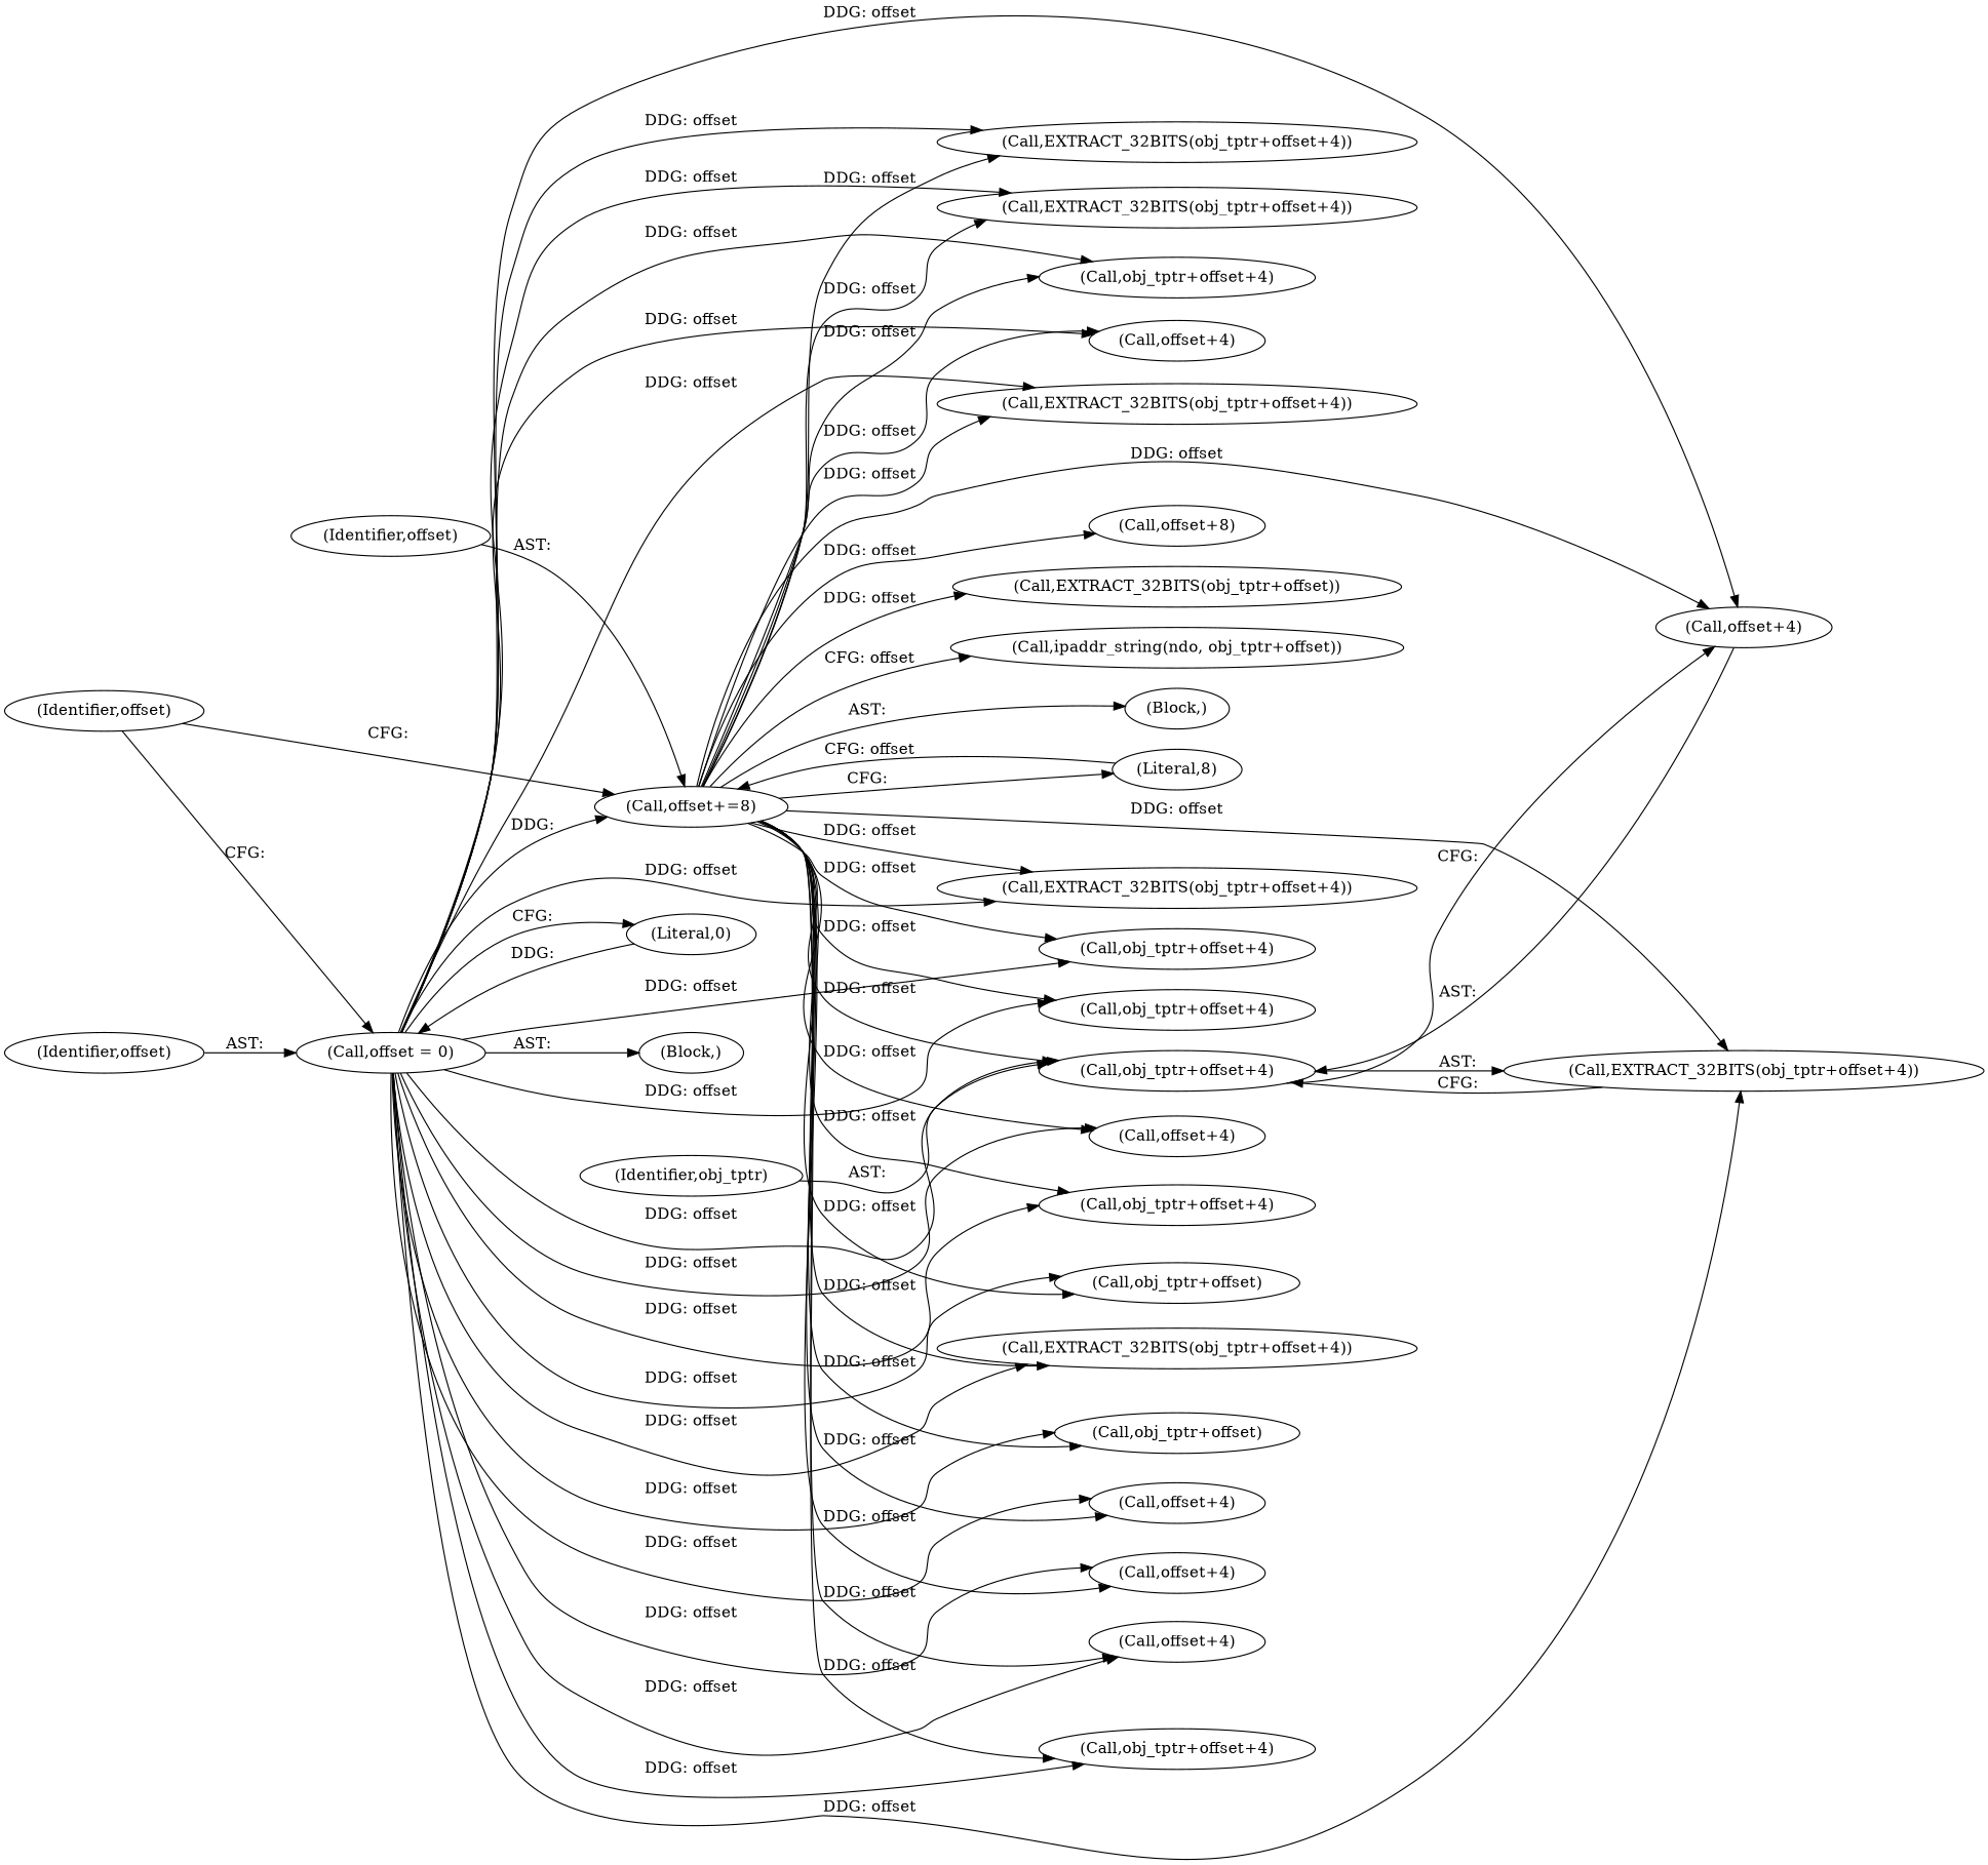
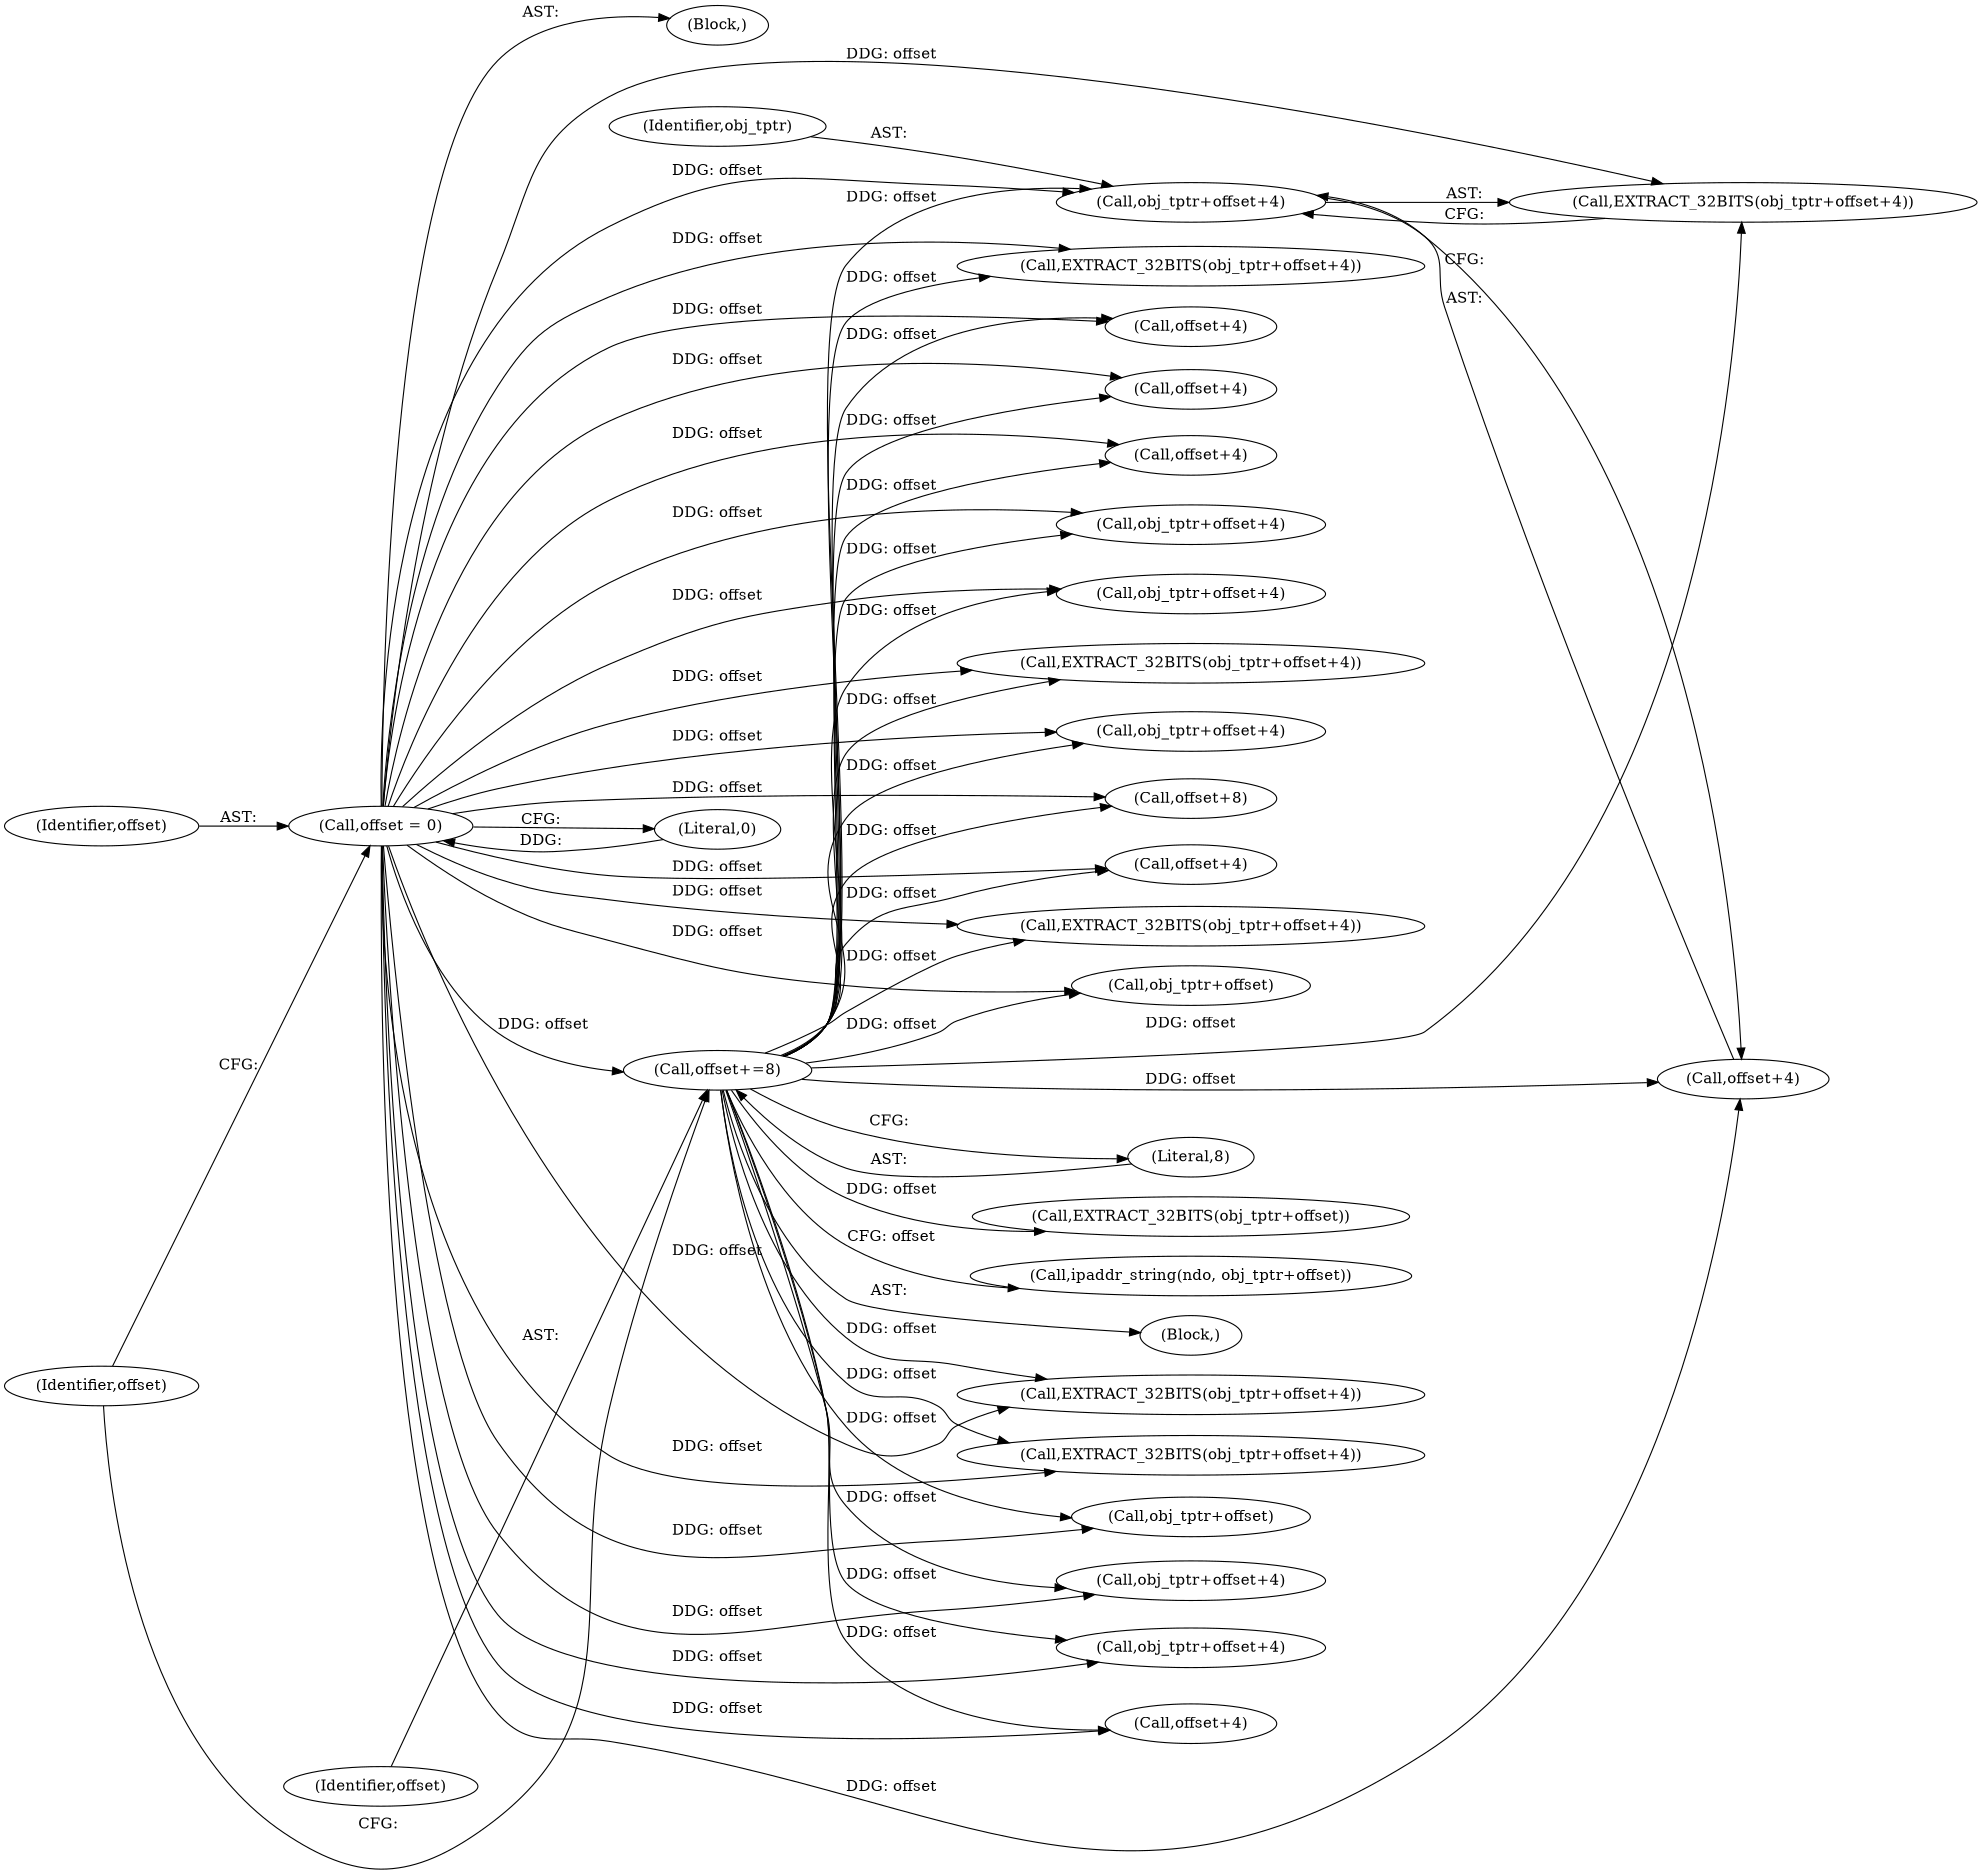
  digraph {
    rankdir=LR
    n1 [label="(Call,obj_tptr+offset+4)"]
    n2 [label="(Call,EXTRACT_32BITS(obj_tptr+offset+4))"]
    n3 [label="(Call,offset+4)"]
    n4 [label="(Call,offset = 0)"]
    n5 [label="(Call,offset+=8)"]
    n6 [label="(Call,EXTRACT_32BITS(obj_tptr+offset+4))"]
    n7 [label="(Call,offset+4)"]
    n8 [label="(Call,offset+4)"]
    n9 [label="(Literal,0)"]
    n10 [label="(Call,EXTRACT_32BITS(obj_tptr+offset+4))"]
    n11 [label="(Block,)"]
    n12 [label="(Call,obj_tptr+offset+4)"]
    n13 [label="(Call,offset+4)"]
    n14 [label="(Call,EXTRACT_32BITS(obj_tptr+offset+4))"]
    n15 [label="(Call,EXTRACT_32BITS(obj_tptr+offset+4))"]
    n16 [label="(Call,obj_tptr+offset+4)"]
    n17 [label="(Call,obj_tptr+offset+4)"]
    n18 [label="(Call,offset+4)"]
    n19 [label="(Call,obj_tptr+offset+4)"]
    n20 [label="(Call,offset+8)"]
    n21 [label="(Call,obj_tptr+offset)"]
    n22 [label="(Call,obj_tptr+offset)"]
    n23 [label="(Call,offset+4)"]
    n24 [label="(Call,obj_tptr+offset+4)"]
    n25 [label="(Call,EXTRACT_32BITS(obj_tptr+offset+4))"]
    n26 [label="(Call,EXTRACT_32BITS(obj_tptr+offset))"]
    n27 [label="(Call,ipaddr_string(ndo, obj_tptr+offset))"]
    n28 [label="(Block,)"]
    n29 [label="(Literal,8)"]
    n30 [label="(Identifier,offset)"]
    n31 [label="(Identifier,offset)"]
    n32 [label="(Identifier,offset)"]
    n33 [label="(Identifier,obj_tptr)"]
    n1 -> n2 [label="AST: "]
    n1 -> n3 [label="CFG: "]
    n2 -> n1 [label="CFG: "]
    n3 -> n1 [label="AST: "]
    n4 -> n1 [label="DDG: offset"]
    n4 -> n2 [label="DDG: offset"]
    n4 -> n3 [label="DDG: offset"]
-   n4 -> n5 [label="DDG: "]
+   n4 -> n5 [label="DDG: offset"]
    n4 -> n6 [label="DDG: offset"]
    n4 -> n7 [label="DDG: offset"]
    n4 -> n8 [label="DDG: offset"]
    n4 -> n9 [label="CFG: "]
    n4 -> n10 [label="DDG: offset"]
    n4 -> n11 [label="AST: "]
    n4 -> n12 [label="DDG: offset"]
    n4 -> n13 [label="DDG: offset"]
    n4 -> n14 [label="DDG: offset"]
    n4 -> n15 [label="DDG: offset"]
    n4 -> n16 [label="DDG: offset"]
    n4 -> n17 [label="DDG: offset"]
    n4 -> n18 [label="DDG: offset"]
    n4 -> n19 [label="DDG: offset"]
+   n4 -> n20 [label="DDG: offset"]
    n4 -> n21 [label="DDG: offset"]
    n4 -> n22 [label="DDG: offset"]
    n4 -> n23 [label="DDG: offset"]
    n4 -> n24 [label="DDG: offset"]
    n4 -> n25 [label="DDG: offset"]
    n5 -> n1 [label="DDG: offset"]
    n5 -> n2 [label="DDG: offset"]
    n5 -> n3 [label="DDG: offset"]
    n5 -> n6 [label="DDG: offset"]
    n5 -> n7 [label="DDG: offset"]
    n5 -> n8 [label="DDG: offset"]
    n5 -> n10 [label="DDG: offset"]
    n5 -> n12 [label="DDG: offset"]
    n5 -> n13 [label="DDG: offset"]
    n5 -> n14 [label="DDG: offset"]
    n5 -> n15 [label="DDG: offset"]
    n5 -> n16 [label="DDG: offset"]
    n5 -> n17 [label="DDG: offset"]
    n5 -> n18 [label="DDG: offset"]
    n5 -> n19 [label="DDG: offset"]
    n5 -> n20 [label="DDG: offset"]
    n5 -> n21 [label="DDG: offset"]
    n5 -> n22 [label="DDG: offset"]
    n5 -> n23 [label="DDG: offset"]
    n5 -> n24 [label="DDG: offset"]
    n5 -> n25 [label="DDG: offset"]
    n5 -> n26 [label="DDG: offset"]
    n5 -> n27 [label="CFG: offset"]
    n5 -> n28 [label="AST: "]
    n5 -> n29 [label="CFG: "]
    n9 -> n4 [label="DDG: "]
-   n29 -> n5 [label="CFG: offset"]
+   n29 -> n5 [label="AST: "]
    n30 -> n4 [label="AST: "]
    n31 -> n4 [label="CFG: "]
    n31 -> n5 [label="CFG: "]
    n32 -> n5 [label="AST: "]
    n33 -> n1 [label="AST: "]
  }
